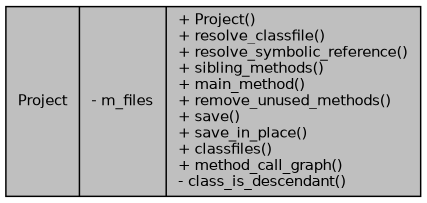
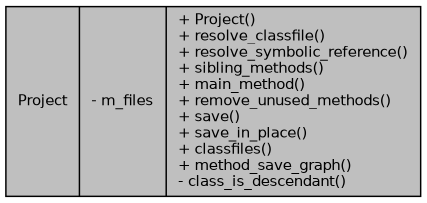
  digraph {
    rankdir=LR
-   n1 [color=black fillcolor=grey75 fontcolor=black fontname=Helvetica fontsize=10 height=0.2 label="{Project\n|- m_files\l|+ Project()\l+ resolve_classfile()\l+ resolve_symbolic_reference()\l+ sibling_methods()\l+ main_method()\l+ remove_unused_methods()\l+ save()\l+ save_in_place()\l+ classfiles()\l+ method_call_graph()\l- class_is_descendant()\l}" shape=record style=filled width=0.4]
+   n1 [color=black fillcolor=grey75 fontcolor=black fontname=Helvetica fontsize=10 height=0.2 label="{Project\n|- m_files\l|+ Project()\l+ resolve_classfile()\l+ resolve_symbolic_reference()\l+ sibling_methods()\l+ main_method()\l+ remove_unused_methods()\l+ save()\l+ save_in_place()\l+ classfiles()\l+ method_save_graph()\l- class_is_descendant()\l}" shape=record style=filled width=0.4]
  }
